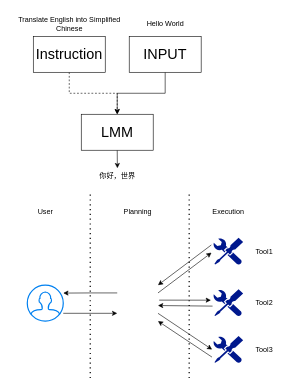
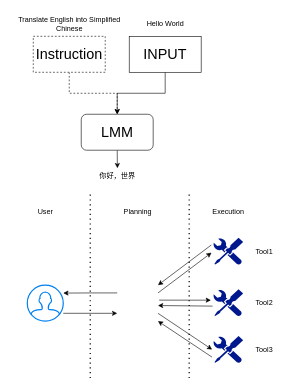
  <mxCell id="0" />
  <mxCell id="1" parent="0" />
  <mxCell id="2" style="edgeStyle=orthogonalEdgeStyle;rounded=0;orthogonalLoop=1;jettySize=auto;html=1;entryX=0.5;entryY=0;entryDx=0;entryDy=0;" parent="1" source="3" target="7" edge="1"><mxGeometry relative="1" as="geometry" /></mxCell>
  <mxCell id="3" value="&lt;font style=&quot;font-size: 24px;&quot;&gt;INPUT&lt;/font&gt;" style="whiteSpace=wrap;html=1;" parent="1" vertex="1"><mxGeometry x="215" y="60" width="120" height="60" as="geometry" /></mxCell>
  <mxCell id="4" style="edgeStyle=orthogonalEdgeStyle;rounded=0;orthogonalLoop=1;jettySize=auto;html=1;entryX=0.5;entryY=0;entryDx=0;entryDy=0;dashed=1;" parent="1" source="5" target="7" edge="1"><mxGeometry relative="1" as="geometry" /></mxCell>
- <mxCell id="5" value="&lt;font style=&quot;font-size: 24px;&quot;&gt;Instruction&lt;/font&gt;" style="whiteSpace=wrap;html=1;" parent="1" vertex="1"><mxGeometry x="55" y="60" width="120" height="60" as="geometry" /></mxCell>
+ <mxCell id="5" value="&lt;font style=&quot;font-size: 24px;&quot;&gt;Instruction&lt;/font&gt;" style="whiteSpace=wrap;html=1;dashed=1;" parent="1" vertex="1"><mxGeometry x="55" y="60" width="120" height="60" as="geometry" /></mxCell>
  <mxCell id="6" style="edgeStyle=orthogonalEdgeStyle;rounded=0;orthogonalLoop=1;jettySize=auto;html=1;exitX=0.5;exitY=1;exitDx=0;exitDy=0;" parent="1" source="7" edge="1"><mxGeometry relative="1" as="geometry"><mxPoint x="195.286" y="280" as="targetPoint" /></mxGeometry></mxCell>
- <mxCell id="7" value="&lt;font style=&quot;font-size: 24px;&quot;&gt;LMM&lt;/font&gt;" style="whiteSpace=wrap;html=1;" parent="1" vertex="1"><mxGeometry x="135" y="190" width="120" height="60" as="geometry" /></mxCell>
+ <mxCell id="7" value="&lt;font style=&quot;font-size: 24px;&quot;&gt;LMM&lt;/font&gt;" style="whiteSpace=wrap;html=1;rounded=1;" parent="1" vertex="1"><mxGeometry x="135" y="190" width="120" height="60" as="geometry" /></mxCell>
  <mxCell id="8" value="&lt;div&gt;Translate English into Simplified&lt;/div&gt;&lt;div&gt;Chinese&lt;/div&gt;" style="text;html=1;align=center;verticalAlign=middle;resizable=0;points=[];autosize=1;strokeColor=none;fillColor=none;" parent="1" vertex="1"><mxGeometry x="20" y="20" width="190" height="40" as="geometry" /></mxCell>
  <mxCell id="9" value="Hello World" style="text;html=1;align=center;verticalAlign=middle;resizable=0;points=[];autosize=1;strokeColor=none;fillColor=none;" parent="1" vertex="1"><mxGeometry x="230" y="25" width="90" height="30" as="geometry" /></mxCell>
  <mxCell id="10" value="你好，世界" style="text;html=1;align=center;verticalAlign=middle;resizable=0;points=[];autosize=1;strokeColor=none;fillColor=none;" parent="1" vertex="1"><mxGeometry x="155" y="278" width="80" height="30" as="geometry" /></mxCell>
  <mxCell id="11" value="" style="html=1;verticalLabelPosition=bottom;align=center;labelBackgroundColor=#ffffff;verticalAlign=top;strokeWidth=2;strokeColor=#0080F0;shadow=0;dashed=0;shape=mxgraph.ios7.icons.user;" vertex="1" parent="1"><mxGeometry x="45" y="475" width="60" height="60" as="geometry" /></mxCell>
  <mxCell id="12" value="" style="shape=image;html=1;verticalAlign=top;verticalLabelPosition=bottom;labelBackgroundColor=#ffffff;imageAspect=0;aspect=fixed;image=https://cdn1.iconfinder.com/data/icons/unicons-line-vol-5/24/robot-128.png" vertex="1" parent="1"><mxGeometry x="195" y="471" width="68" height="68" as="geometry" /></mxCell>
  <mxCell id="13" style="edgeStyle=orthogonalEdgeStyle;rounded=0;orthogonalLoop=1;jettySize=auto;html=1;exitX=0;exitY=0.25;exitDx=0;exitDy=0;entryX=1;entryY=0.221;entryDx=0;entryDy=0;entryPerimeter=0;" edge="1" parent="1" source="12" target="11"><mxGeometry relative="1" as="geometry" /></mxCell>
  <mxCell id="14" style="edgeStyle=orthogonalEdgeStyle;rounded=0;orthogonalLoop=1;jettySize=auto;html=1;exitX=1;exitY=0.783;exitDx=0;exitDy=0;entryX=0;entryY=0.75;entryDx=0;entryDy=0;exitPerimeter=0;" edge="1" parent="1" source="11" target="12"><mxGeometry relative="1" as="geometry" /></mxCell>
  <mxCell id="15" value="User" style="text;html=1;align=center;verticalAlign=middle;resizable=0;points=[];autosize=1;strokeColor=none;fillColor=none;" vertex="1" parent="1"><mxGeometry x="50" y="338" width="50" height="30" as="geometry" /></mxCell>
  <mxCell id="16" value="Planning" style="text;html=1;align=center;verticalAlign=middle;resizable=0;points=[];autosize=1;strokeColor=none;fillColor=none;" vertex="1" parent="1"><mxGeometry x="194" y="338" width="70" height="30" as="geometry" /></mxCell>
  <mxCell id="17" value="" style="sketch=0;aspect=fixed;pointerEvents=1;shadow=0;dashed=0;html=1;strokeColor=none;labelPosition=center;verticalLabelPosition=bottom;verticalAlign=top;align=center;fillColor=#00188D;shape=mxgraph.mscae.enterprise.tool;" vertex="1" parent="1"><mxGeometry x="355" y="396" width="50" height="45" as="geometry" /></mxCell>
  <mxCell id="18" value="" style="sketch=0;aspect=fixed;pointerEvents=1;shadow=0;dashed=0;html=1;strokeColor=none;labelPosition=center;verticalLabelPosition=bottom;verticalAlign=top;align=center;fillColor=#00188D;shape=mxgraph.mscae.enterprise.tool;" vertex="1" parent="1"><mxGeometry x="355" y="482" width="50" height="45" as="geometry" /></mxCell>
  <mxCell id="19" value="" style="sketch=0;aspect=fixed;pointerEvents=1;shadow=0;dashed=0;html=1;strokeColor=none;labelPosition=center;verticalLabelPosition=bottom;verticalAlign=top;align=center;fillColor=#00188D;shape=mxgraph.mscae.enterprise.tool;" vertex="1" parent="1"><mxGeometry x="355" y="560" width="50" height="45" as="geometry" /></mxCell>
  <mxCell id="20" value="" style="endArrow=classic;html=1;rounded=0;exitX=1;exitY=0.25;exitDx=0;exitDy=0;entryX=-0.055;entryY=0.552;entryDx=0;entryDy=0;entryPerimeter=0;" edge="1" parent="1" source="12" target="17"><mxGeometry width="50" height="50" relative="1" as="geometry"><mxPoint x="270" y="482.5" as="sourcePoint" /><mxPoint x="320" y="432.5" as="targetPoint" /></mxGeometry></mxCell>
  <mxCell id="21" value="" style="endArrow=classic;html=1;rounded=0;entryX=-0.074;entryY=0.402;entryDx=0;entryDy=0;entryPerimeter=0;" edge="1" parent="1" target="18"><mxGeometry width="50" height="50" relative="1" as="geometry"><mxPoint x="265" y="500" as="sourcePoint" /><mxPoint x="340" y="500" as="targetPoint" /><Array as="points" /></mxGeometry></mxCell>
  <mxCell id="22" value="" style="endArrow=classic;html=1;rounded=0;exitX=1;exitY=0.75;exitDx=0;exitDy=0;entryX=-0.036;entryY=0.497;entryDx=0;entryDy=0;entryPerimeter=0;" edge="1" parent="1" source="12" target="19"><mxGeometry width="50" height="50" relative="1" as="geometry"><mxPoint x="273" y="498" as="sourcePoint" /><mxPoint x="362" y="431" as="targetPoint" /></mxGeometry></mxCell>
  <mxCell id="23" value="Tool1" style="text;html=1;align=center;verticalAlign=middle;resizable=0;points=[];autosize=1;strokeColor=none;fillColor=none;" vertex="1" parent="1"><mxGeometry x="415" y="403.5" width="50" height="30" as="geometry" /></mxCell>
  <mxCell id="24" value="Tool2" style="text;html=1;align=center;verticalAlign=middle;resizable=0;points=[];autosize=1;strokeColor=none;fillColor=none;" vertex="1" parent="1"><mxGeometry x="415" y="490" width="50" height="30" as="geometry" /></mxCell>
  <mxCell id="25" value="Tool3" style="text;html=1;align=center;verticalAlign=middle;resizable=0;points=[];autosize=1;strokeColor=none;fillColor=none;" vertex="1" parent="1"><mxGeometry x="415" y="567.5" width="50" height="30" as="geometry" /></mxCell>
  <mxCell id="26" value="Execution" style="text;html=1;align=center;verticalAlign=middle;resizable=0;points=[];autosize=1;strokeColor=none;fillColor=none;" vertex="1" parent="1"><mxGeometry x="340" y="338" width="80" height="30" as="geometry" /></mxCell>
  <mxCell id="27" value="" style="endArrow=none;dashed=1;html=1;dashPattern=1 3;strokeWidth=2;rounded=0;" edge="1" parent="1"><mxGeometry width="50" height="50" relative="1" as="geometry"><mxPoint x="150" y="630" as="sourcePoint" /><mxPoint x="150" y="320" as="targetPoint" /></mxGeometry></mxCell>
  <mxCell id="28" value="" style="endArrow=none;dashed=1;html=1;dashPattern=1 3;strokeWidth=2;rounded=0;" edge="1" parent="1"><mxGeometry width="50" height="50" relative="1" as="geometry"><mxPoint x="315" y="630" as="sourcePoint" /><mxPoint x="315" y="320" as="targetPoint" /></mxGeometry></mxCell>
  <mxCell id="29" value="" style="endArrow=classic;html=1;rounded=0;exitX=1;exitY=0.25;exitDx=0;exitDy=0;entryX=-0.055;entryY=0.552;entryDx=0;entryDy=0;entryPerimeter=0;" edge="1" parent="1"><mxGeometry width="50" height="50" relative="1" as="geometry"><mxPoint x="352" y="408" as="sourcePoint" /><mxPoint x="263" y="475" as="targetPoint" /></mxGeometry></mxCell>
  <mxCell id="30" value="" style="endArrow=classic;html=1;rounded=0;exitX=1;exitY=0.5;exitDx=0;exitDy=0;entryX=-0.029;entryY=0.538;entryDx=0;entryDy=0;entryPerimeter=0;" edge="1" parent="1"><mxGeometry width="50" height="50" relative="1" as="geometry"><mxPoint x="354" y="510" as="sourcePoint" /><mxPoint x="263" y="509" as="targetPoint" /></mxGeometry></mxCell>
  <mxCell id="31" value="" style="endArrow=classic;html=1;rounded=0;exitX=1;exitY=0.75;exitDx=0;exitDy=0;entryX=-0.036;entryY=0.497;entryDx=0;entryDy=0;entryPerimeter=0;" edge="1" parent="1"><mxGeometry width="50" height="50" relative="1" as="geometry"><mxPoint x="353" y="595" as="sourcePoint" /><mxPoint x="263" y="535" as="targetPoint" /></mxGeometry></mxCell>
